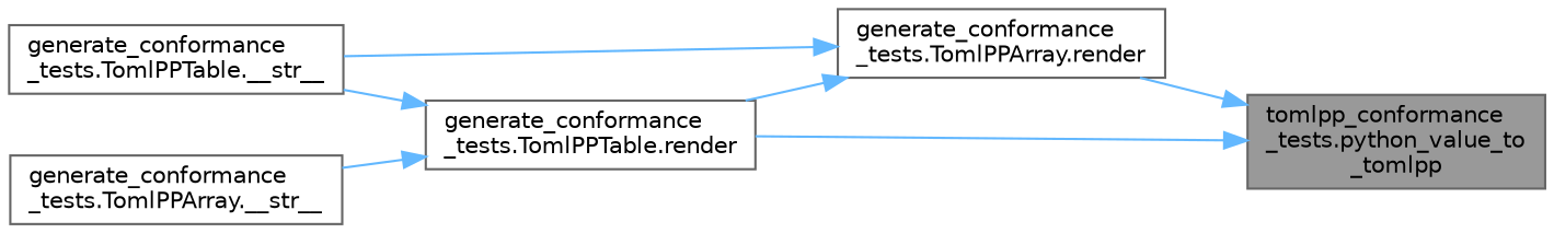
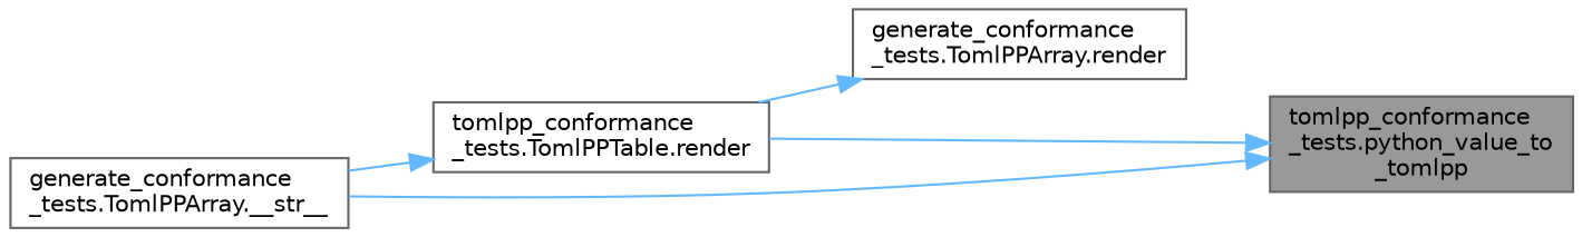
  digraph {
    rankdir=RL
    node [color=grey40 fillcolor=white fontname=Helvetica fontsize=10 shape=box style=filled]
    edge [color=steelblue1 dir=back fontname=Helvetica fontsize=10 labelfontname=Helvetica labelfontsize=10 style=solid]
    n1 [color=gray40 fillcolor=grey60 fontcolor=black height=0.2 label="tomlpp_conformance\l_tests.python_value_to\l_tomlpp" width=0.4]
    n2 [height=0.2 label="generate_conformance\l_tests.TomlPPArray.render" width=0.4]
-   n3 [height=0.2 label="generate_conformance\l_tests.TomlPPTable.render" width=0.4]
-   n4 [height=0.2 label="generate_conformance\l_tests.TomlPPTable.__str__" width=0.4]
+   n3 [height=0.2 label="tomlpp_conformance\l_tests.TomlPPTable.render" width=0.4]
    n5 [height=0.2 label="generate_conformance\l_tests.TomlPPArray.__str__" width=0.4]
-   n1 -> n2
+   n1 -> n5
    n1 -> n3
    n2 -> n3
-   n2 -> n4
-   n3 -> n4
    n3 -> n5
  }
